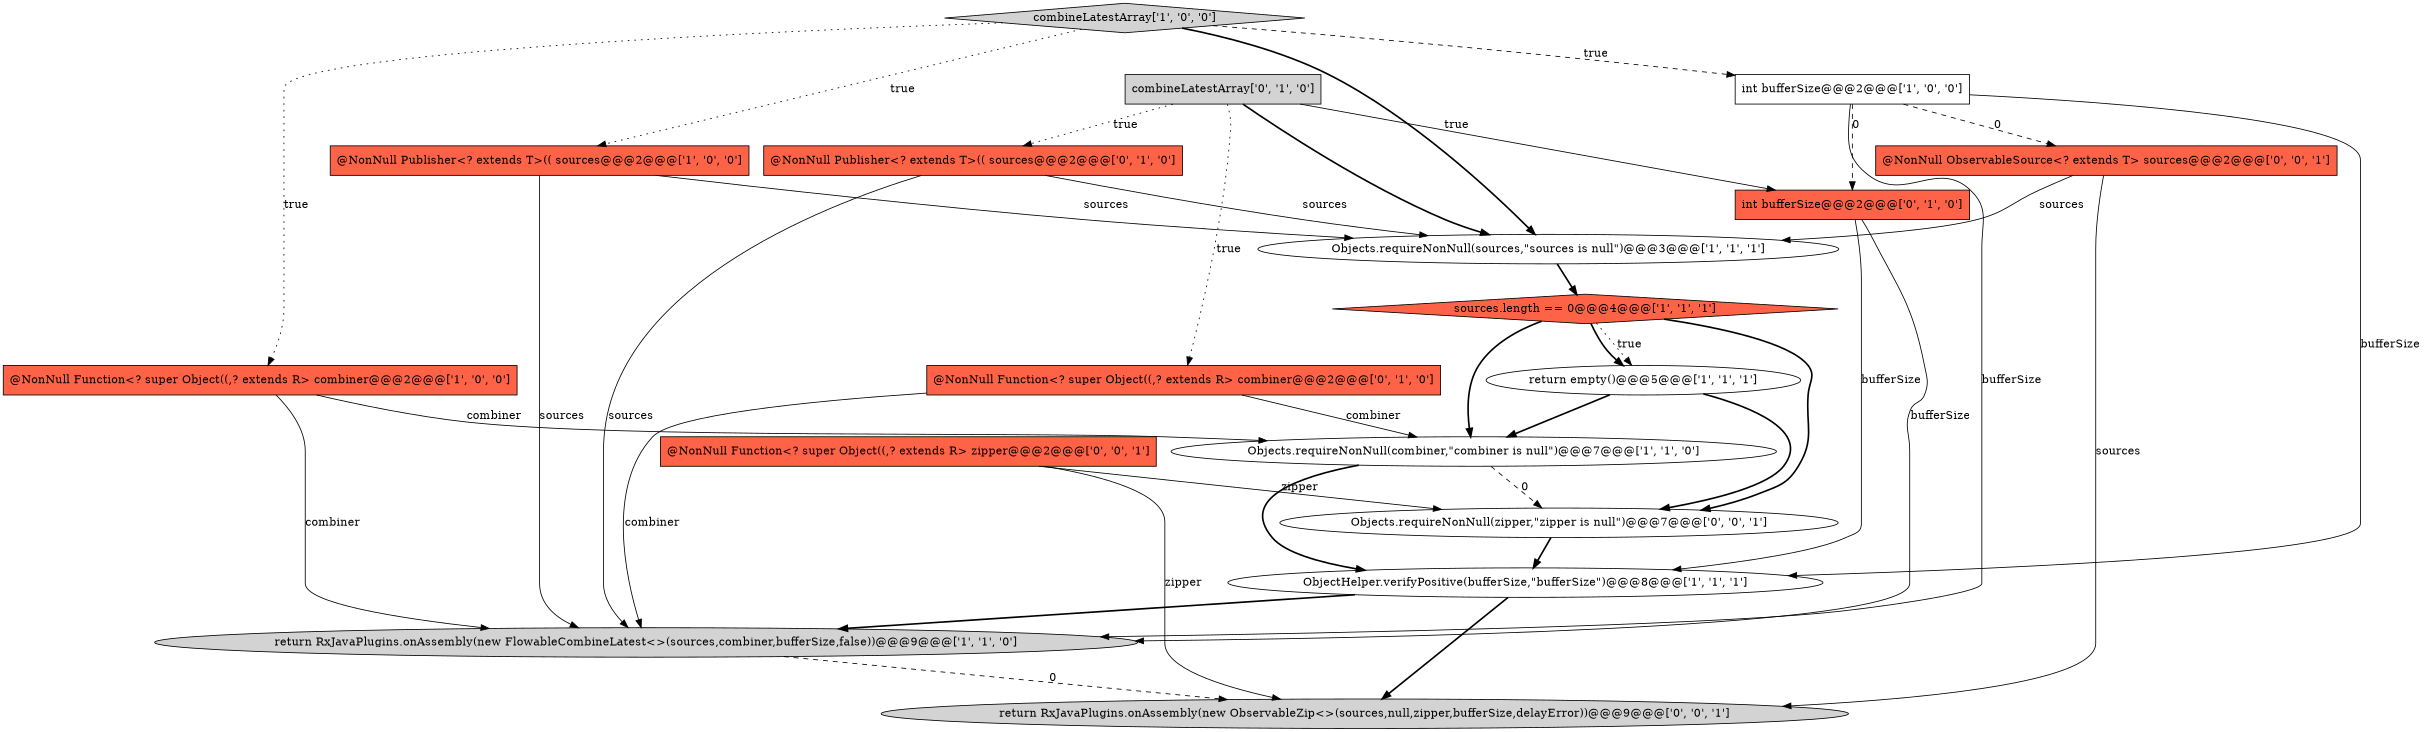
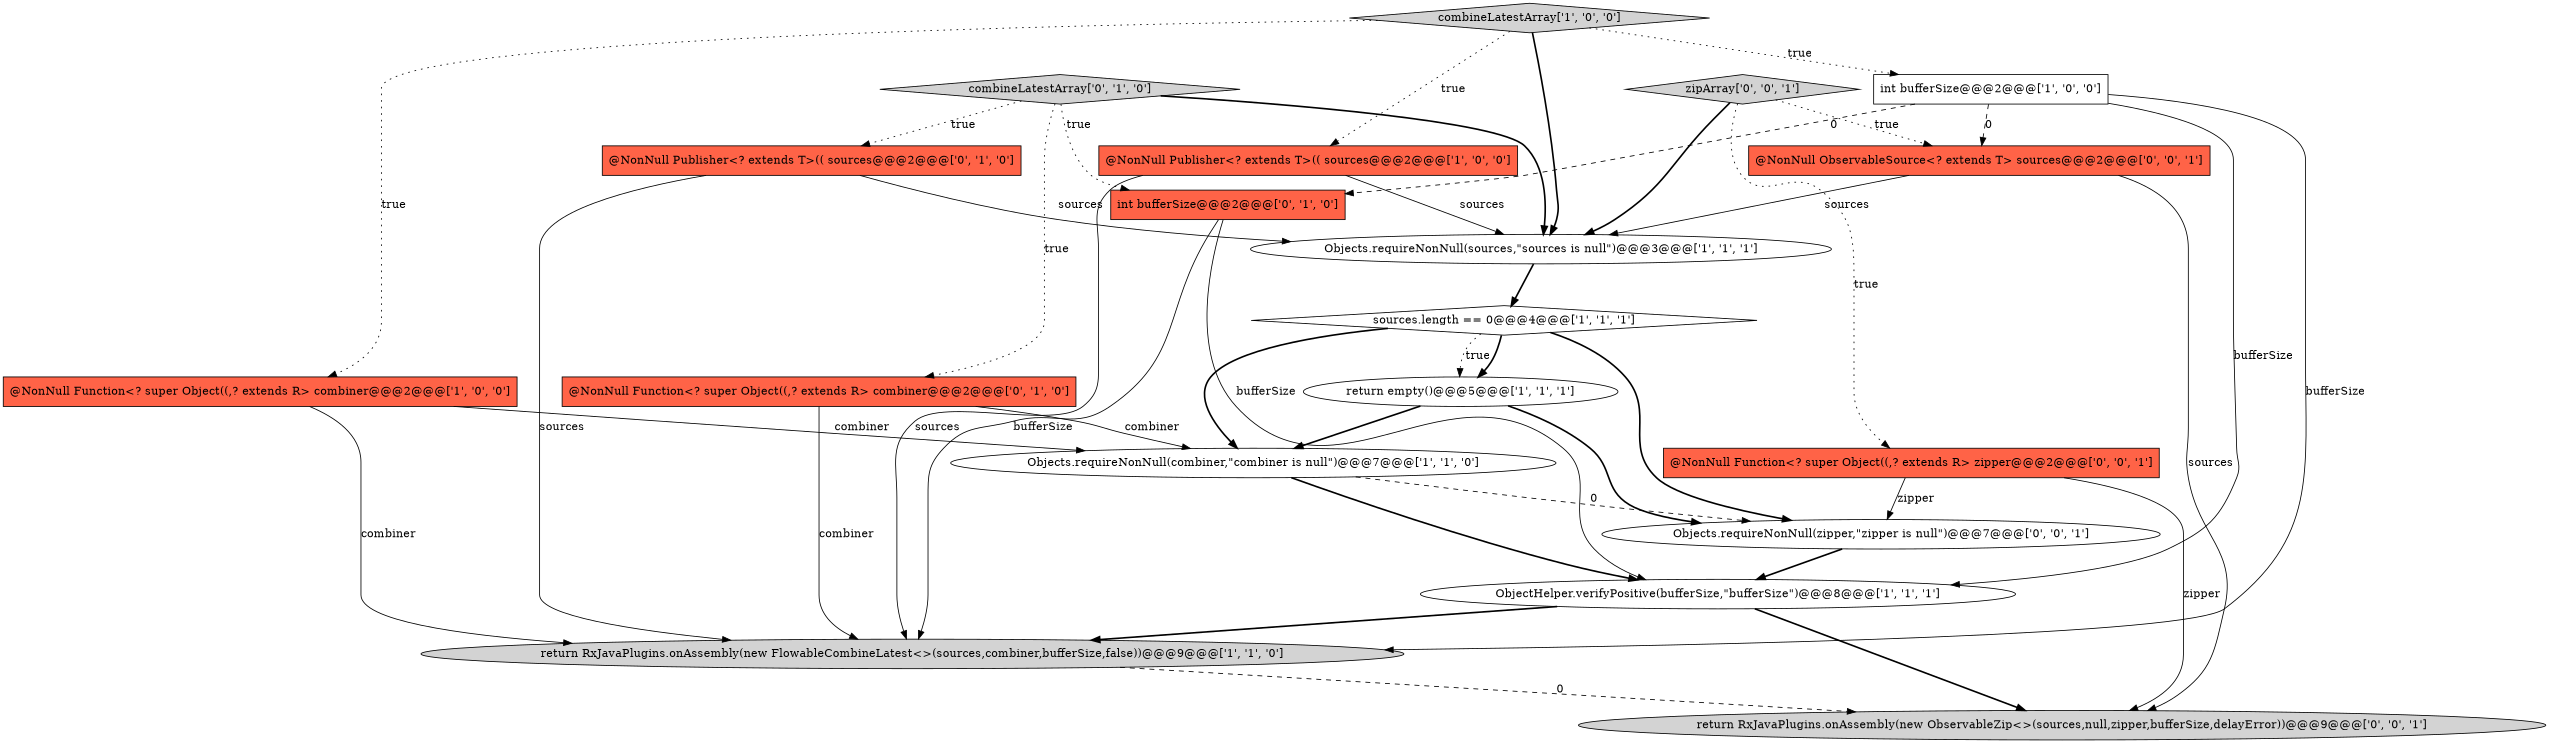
  digraph {
    node [fillcolor=tomato shape=box style=filled]
    edge [style=solid]
    n1 [label="@NonNull Publisher<? extends T>(( sources@@@2@@@['0', '1', '0']"]
    n2 [fillcolor=lightgray label="return RxJavaPlugins.onAssembly(new FlowableCombineLatest<>(sources,combiner,bufferSize,false))@@@9@@@['1', '1', '0']" shape=ellipse]
    n3 [fillcolor=white label="Objects.requireNonNull(sources,\"sources is null\")@@@3@@@['1', '1', '1']" shape=ellipse]
    n4 [fillcolor=lightgray label="return RxJavaPlugins.onAssembly(new ObservableZip<>(sources,null,zipper,bufferSize,delayError))@@@9@@@['0', '0', '1']" shape=ellipse]
-   n5 [label="sources.length == 0@@@4@@@['1', '1', '1']" shape=diamond]
+   n5 [fillcolor=white label="sources.length == 0@@@4@@@['1', '1', '1']" shape=diamond]
    n6 [label="@NonNull Function<? super Object((,? extends R> combiner@@@2@@@['1', '0', '0']"]
    n7 [fillcolor=white label="Objects.requireNonNull(combiner,\"combiner is null\")@@@7@@@['1', '1', '0']" shape=ellipse]
    n8 [fillcolor=white label="Objects.requireNonNull(zipper,\"zipper is null\")@@@7@@@['0', '0', '1']" shape=ellipse]
    n9 [fillcolor=white label="ObjectHelper.verifyPositive(bufferSize,\"bufferSize\")@@@8@@@['1', '1', '1']" shape=ellipse]
+   n10 [fillcolor=lightgray label="zipArray['0', '0', '1']" shape=diamond]
    n11 [label="@NonNull ObservableSource<? extends T> sources@@@2@@@['0', '0', '1']"]
    n12 [label="@NonNull Function<? super Object((,? extends R> zipper@@@2@@@['0', '0', '1']"]
    n13 [fillcolor=white label="return empty()@@@5@@@['1', '1', '1']" shape=ellipse]
    n14 [label="@NonNull Function<? super Object((,? extends R> combiner@@@2@@@['0', '1', '0']"]
    n15 [fillcolor=lightgray label="combineLatestArray['1', '0', '0']" shape=diamond]
    n16 [label="@NonNull Publisher<? extends T>(( sources@@@2@@@['1', '0', '0']"]
    n17 [fillcolor=white label="int bufferSize@@@2@@@['1', '0', '0']"]
    n18 [label="int bufferSize@@@2@@@['0', '1', '0']"]
-   n19 [fillcolor=lightgray label="combineLatestArray['0', '1', '0']"]
+   n19 [fillcolor=lightgray label="combineLatestArray['0', '1', '0']" shape=diamond]
    n1 -> n2 [label=sources]
    n1 -> n3 [label=sources]
    n2 -> n4 [label=0 style=dashed]
    n3 -> n5 [style=bold]
    n5 -> n7 [style=bold]
    n5 -> n8 [style=bold]
    n5 -> n13 [label=true style=dotted]
    n5 -> n13 [style=bold]
    n6 -> n2 [label=combiner]
    n6 -> n7 [label=combiner]
    n7 -> n8 [label=0 style=dashed]
    n7 -> n9 [style=bold]
    n8 -> n9 [style=bold]
    n9 -> n2 [style=bold]
    n9 -> n4 [style=bold]
+   n10 -> n3 [style=bold]
+   n10 -> n11 [label=true style=dotted]
+   n10 -> n12 [label=true style=dotted]
    n11 -> n3 [label=sources]
    n11 -> n4 [label=sources]
    n12 -> n4 [label=zipper]
    n12 -> n8 [label=zipper]
    n13 -> n7 [style=bold]
    n13 -> n8 [style=bold]
    n14 -> n2 [label=combiner]
    n14 -> n7 [label=combiner]
    n15 -> n3 [style=bold]
    n15 -> n6 [label=true style=dotted]
    n15 -> n16 [label=true style=dotted]
-   n15 -> n17 [label=true style=dashed]
+   n15 -> n17 [label=true style=dotted]
    n16 -> n2 [label=sources]
    n16 -> n3 [label=sources]
    n17 -> n2 [label=bufferSize]
    n17 -> n9 [label=bufferSize]
    n17 -> n11 [label=0 style=dashed]
    n17 -> n18 [label=0 style=dashed]
    n18 -> n2 [label=bufferSize]
    n18 -> n9 [label=bufferSize]
    n19 -> n1 [label=true style=dotted]
    n19 -> n3 [style=bold]
    n19 -> n14 [label=true style=dotted]
-   n19 -> n18 [label=true]
+   n19 -> n18 [label=true style=dotted]
  }
